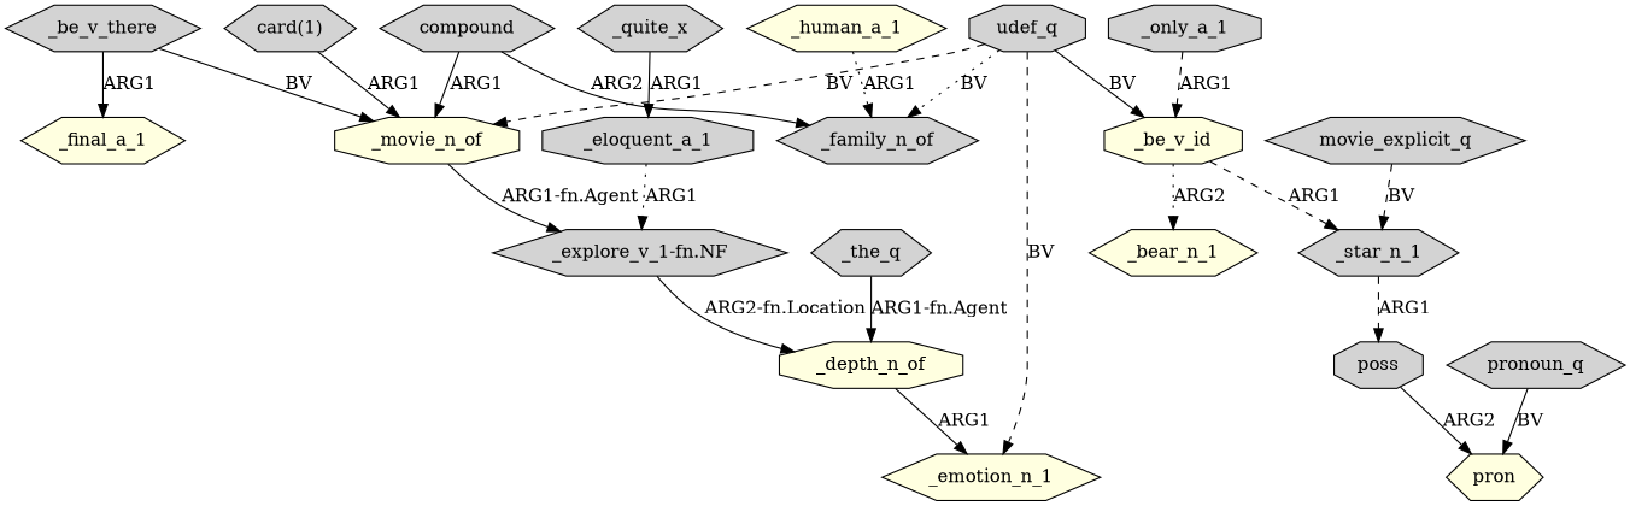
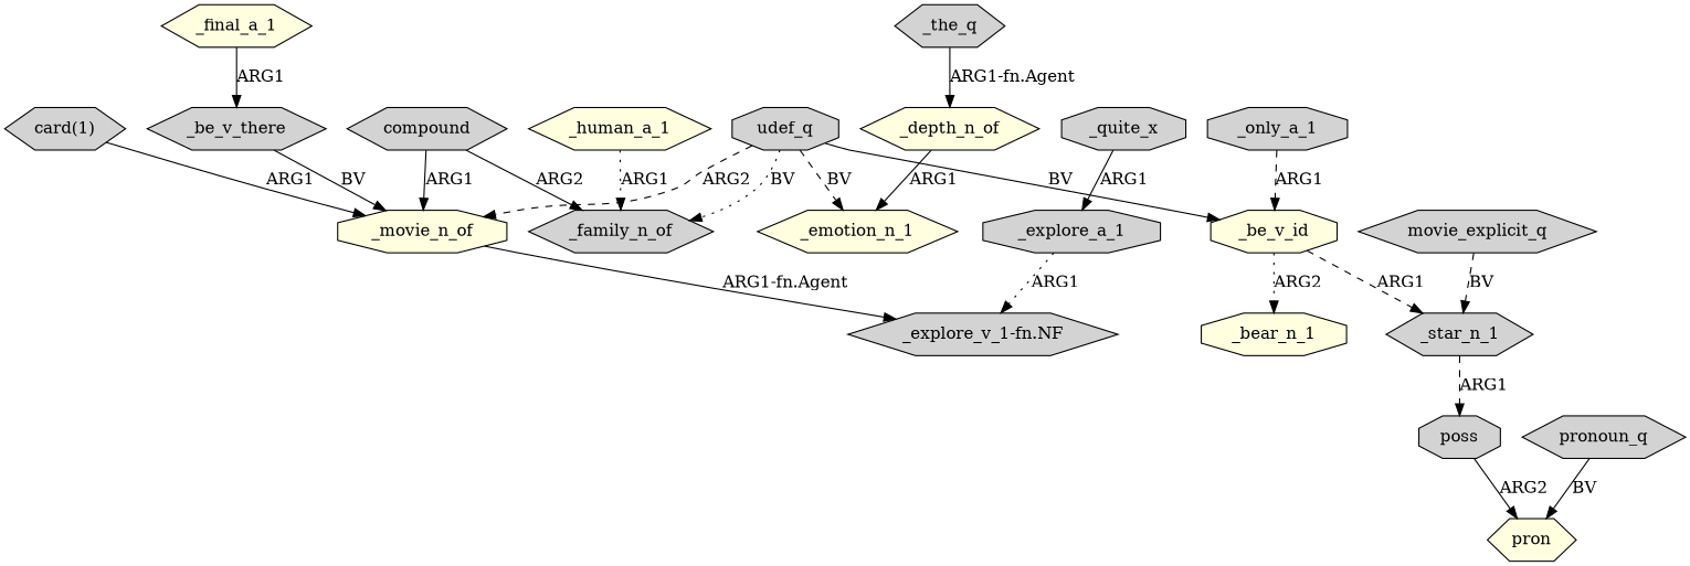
  digraph {
    node [fillcolor=lightgrey shape=hexagon style=filled]
    edge [style=solid]
-   _depth_n_of [fillcolor=lightyellow shape=octagon]
+   _depth_n_of [fillcolor=lightyellow]
    _emotion_n_1 [fillcolor=lightyellow]
    poss [shape=octagon]
    pron [fillcolor=lightyellow]
    _star_n_1
    _final_a_1 [fillcolor=lightyellow]
    _be_v_there
    _movie_n_of [fillcolor=lightyellow shape=octagon]
    "_explore_v_1-fn.NF"
    _only_a_1 [shape=octagon]
    _be_v_id [fillcolor=lightyellow shape=octagon]
-   _bear_n_1 [fillcolor=lightyellow]
+   _bear_n_1 [fillcolor=lightyellow shape=octagon]
    n13 [label=movie_explicit_q]
    compound
    _family_n_of
    udef_q [shape=octagon]
    _human_a_1 [fillcolor=lightyellow]
-   _eloquent_a_1 [shape=octagon]
+   _eloquent_a_1 [shape=octagon label=_explore_a_1]
    pronoun_q
-   _quite_x
+   _quite_x [shape=octagon]
    _the_q
    "card(1)"
    _depth_n_of -> _emotion_n_1 [label=ARG1]
    poss -> pron [label=ARG2]
    _star_n_1 -> poss [label=ARG1 style=dashed]
-   _be_v_there -> _final_a_1 [label=ARG1]
+   _final_a_1 -> _be_v_there [label=ARG1]
    _be_v_there -> _movie_n_of [label=BV]
    _movie_n_of -> "_explore_v_1-fn.NF" [label="ARG1-fn.Agent"]
-   "_explore_v_1-fn.NF" -> _depth_n_of [label="ARG2-fn.Location"]
    _only_a_1 -> _be_v_id [label=ARG1 style=dashed]
    _be_v_id -> _star_n_1 [label=ARG1 style=dashed]
    _be_v_id -> _bear_n_1 [label=ARG2 style=dotted]
    n13 -> _star_n_1 [label=BV style=dashed]
    compound -> _movie_n_of [label=ARG1]
    compound -> _family_n_of [label=ARG2]
    udef_q -> _emotion_n_1 [label=BV style=dashed]
-   udef_q -> _movie_n_of [label=BV style=dashed]
+   udef_q -> _movie_n_of [label=ARG2 style=dashed]
    udef_q -> _be_v_id [label=BV]
    udef_q -> _family_n_of [label=BV style=dotted]
    _human_a_1 -> _family_n_of [label=ARG1 style=dotted]
    _eloquent_a_1 -> "_explore_v_1-fn.NF" [label=ARG1 style=dotted]
    pronoun_q -> pron [label=BV]
    _quite_x -> _eloquent_a_1 [label=ARG1]
    _the_q -> _depth_n_of [label="ARG1-fn.Agent"]
    "card(1)" -> _movie_n_of [label=ARG1]
  }
